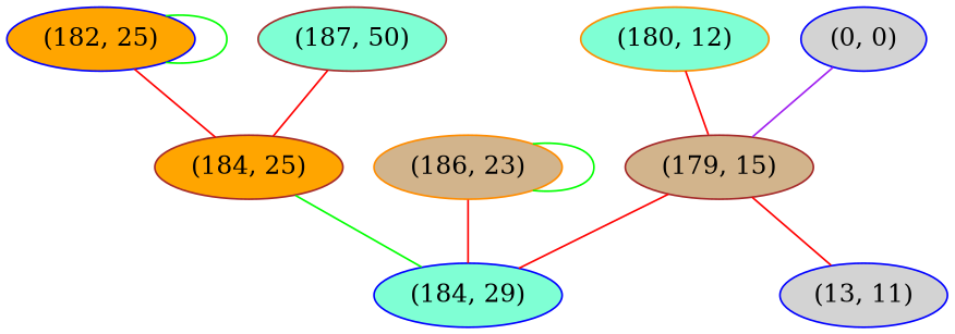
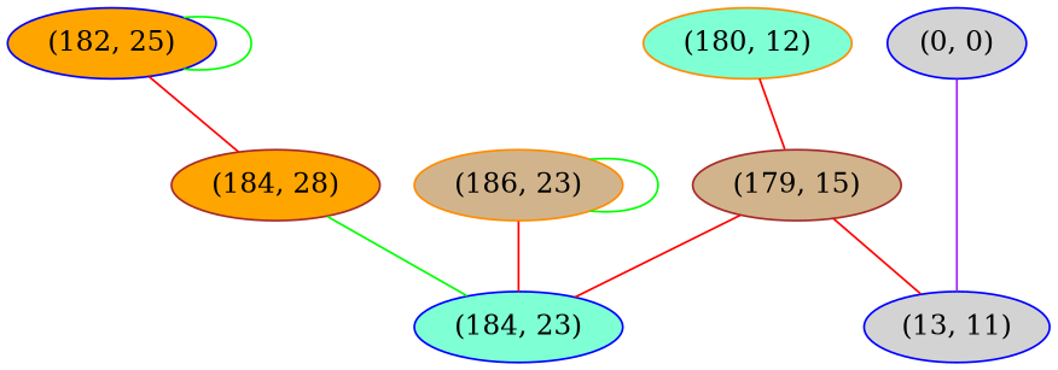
  graph {
    node [color=blue fillcolor=aquamarine style=filled]
    edge [color=red weight=1]
    "(182, 25)" [fillcolor=orange]
-   "(184, 25)" [color=brown fillcolor=orange]
-   "(184, 23)" [label="(184, 29)"]
+   "(184, 25)" [color=brown fillcolor=orange label="(184, 28)"]
+   "(184, 23)"
    "(180, 12)" [color=darkorange]
    "(179, 15)" [color=brown fillcolor=tan]
    "(13, 11)" [fillcolor=lightgrey]
    "(186, 23)" [color=darkorange fillcolor=tan]
-   "(187, 50)" [color=brown]
    "(0, 0)" [fillcolor=lightgrey]
    "(182, 25)" -- "(182, 25)" [color=green weight=2]
    "(182, 25)" -- "(184, 25)"
    "(184, 25)" -- "(184, 23)" [color=green]
    "(180, 12)" -- "(179, 15)"
    "(179, 15)" -- "(184, 23)"
    "(179, 15)" -- "(13, 11)"
    "(186, 23)" -- "(184, 23)"
    "(186, 23)" -- "(186, 23)" [color=green weight=2]
-   "(187, 50)" -- "(184, 25)"
-   "(0, 0)" -- "(179, 15)" [color=purple weight=4]
+   "(0, 0)" -- "(13, 11)" [color=purple weight=4]
  }
